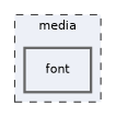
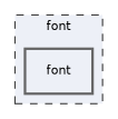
  digraph {
    compound=true
    n1 [color=gray40 fillcolor="#edf0f7" fontname=Helvetica fontsize=10 label=font shape=box style="filled,bold,"]
    subgraph cluster_1 {
      bgcolor="#edf0f7"
      fontname=Helvetica
      fontsize=10
-     label=media
+     label=font
      pencolor=grey25
      style="filled,dashed,"
      n1
    }
  }
